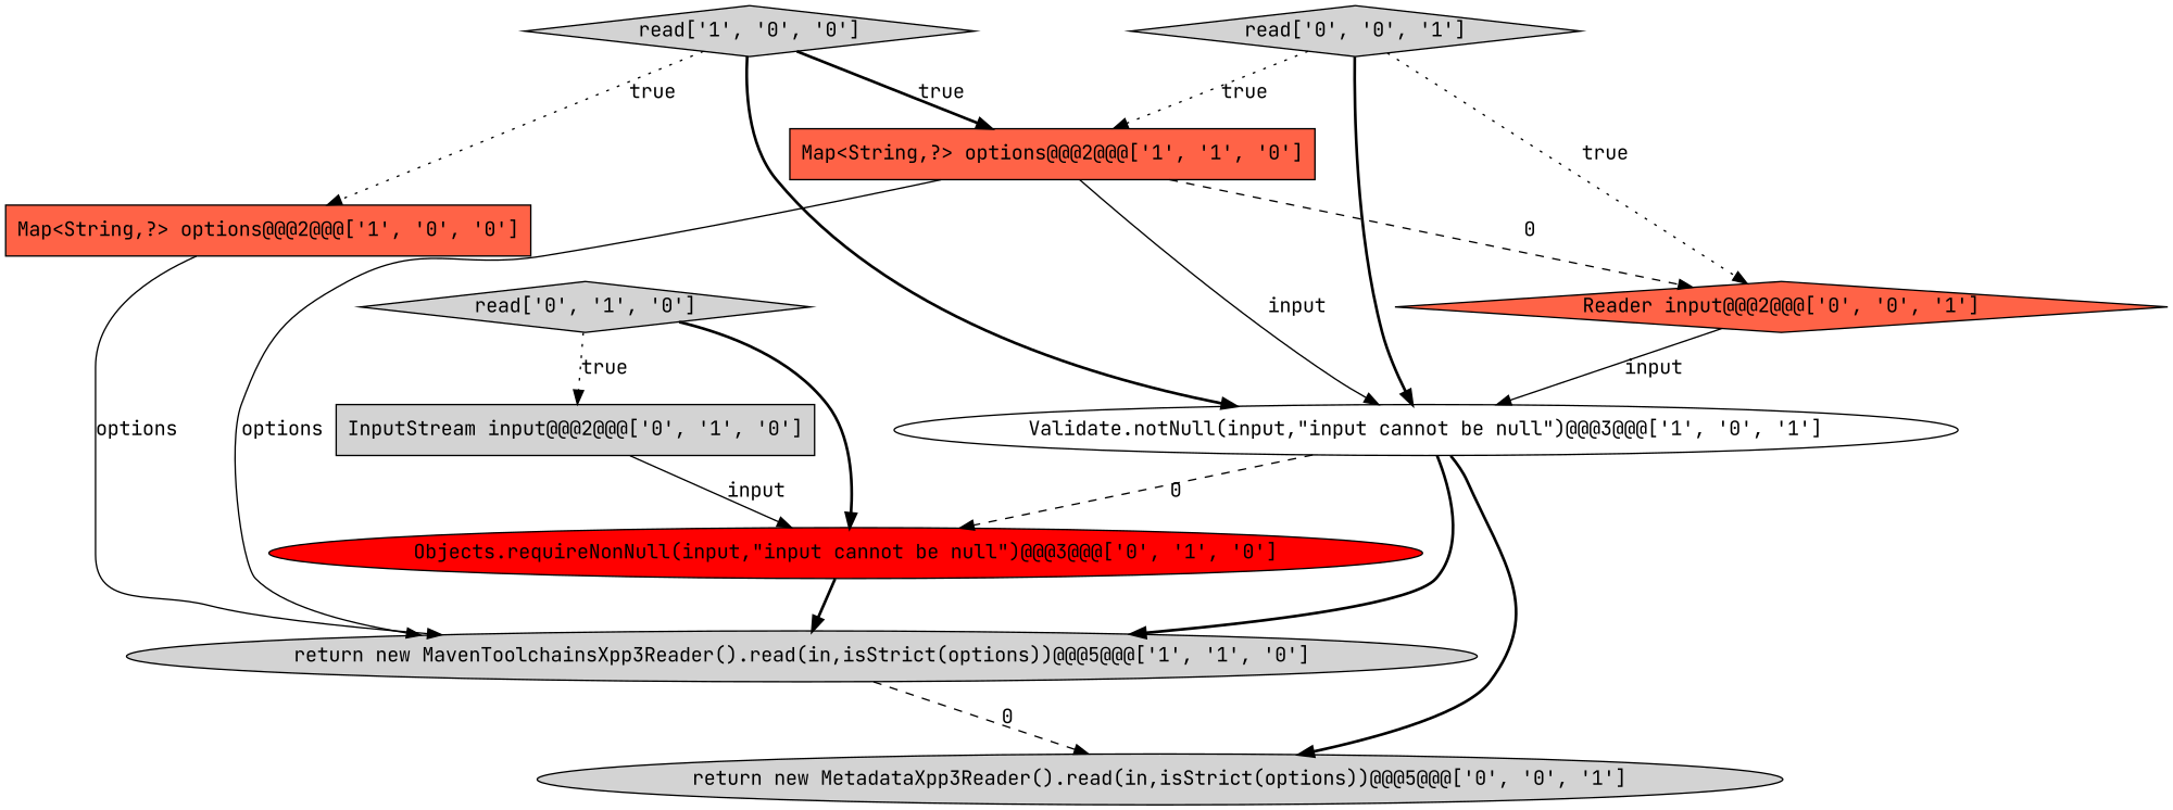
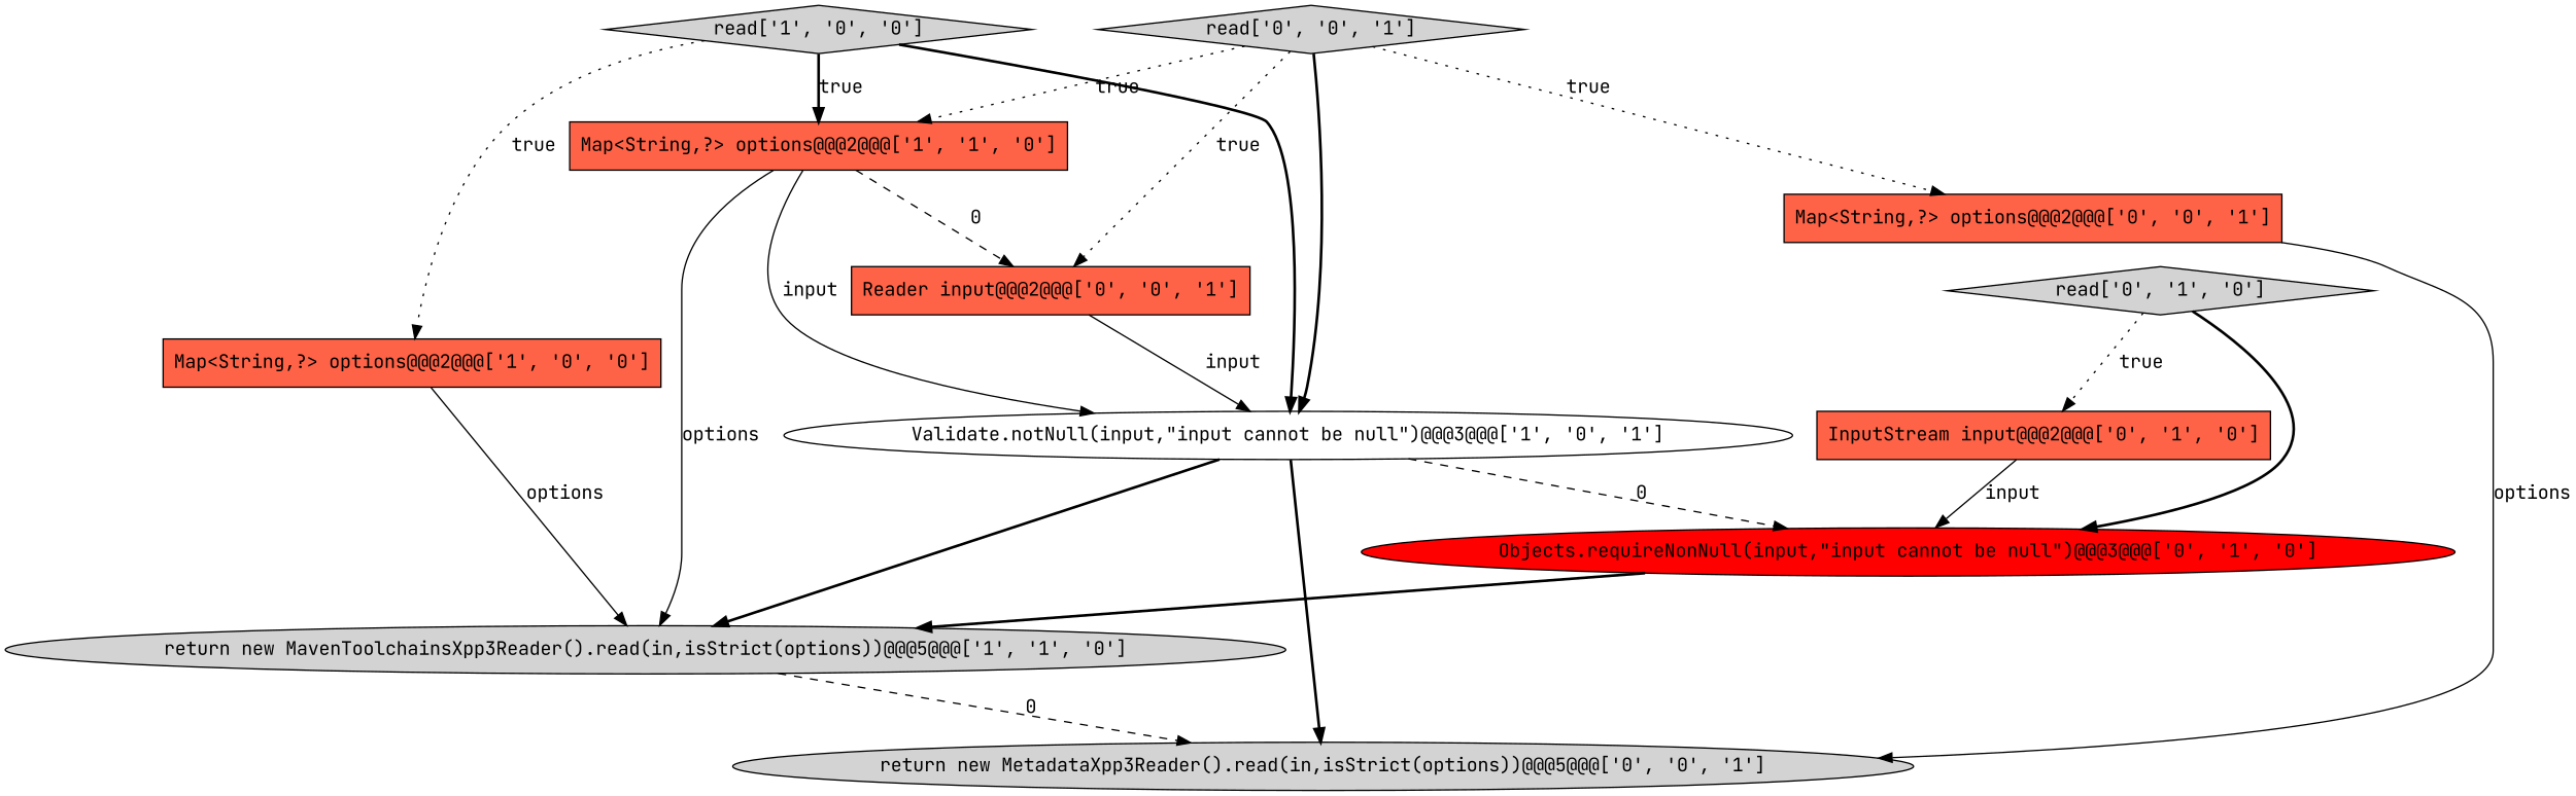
  digraph {
    fontname="JetBrains Mono"
    node [fillcolor=lightgray fontname="JetBrains Mono" shape=box style=filled]
    edge [fontname="JetBrains Mono" style=bold]
    n1 [label="read['0', '1', '0']" shape=diamond]
-   n2 [label="InputStream input@@@2@@@['0', '1', '0']"]
+   n2 [fillcolor=tomato label="InputStream input@@@2@@@['0', '1', '0']"]
    n3 [fillcolor=red label="Objects.requireNonNull(input,\"input cannot be null\")@@@3@@@['0', '1', '0']" shape=ellipse]
    n4 [fillcolor=tomato label="Map<String,?> options@@@2@@@['1', '1', '0']"]
-   n5 [fillcolor=tomato label="Reader input@@@2@@@['0', '0', '1']" shape=diamond]
+   n5 [fillcolor=tomato label="Reader input@@@2@@@['0', '0', '1']"]
    n6 [label="return new MavenToolchainsXpp3Reader().read(in,isStrict(options))@@@5@@@['1', '1', '0']" shape=ellipse]
    n7 [fillcolor=white label="Validate.notNull(input,\"input cannot be null\")@@@3@@@['1', '0', '1']" shape=ellipse]
    n8 [label="return new MetadataXpp3Reader().read(in,isStrict(options))@@@5@@@['0', '0', '1']" shape=ellipse]
    n9 [label="read['1', '0', '0']" shape=diamond]
    n10 [fillcolor=tomato label="Map<String,?> options@@@2@@@['1', '0', '0']"]
+   n11 [fillcolor=tomato label="Map<String,?> options@@@2@@@['0', '0', '1']"]
    n12 [label="read['0', '0', '1']" shape=diamond]
    n1 -> n2 [label=true style=dotted]
    n1 -> n3
    n2 -> n3 [label=input style=solid]
    n3 -> n6
    n4 -> n5 [label=0 style=dashed]
    n4 -> n6 [label=options style=solid]
    n4 -> n7 [label=input style=solid]
    n5 -> n7 [label=input style=solid]
    n6 -> n8 [label=0 style=dashed]
    n7 -> n3 [label=0 style=dashed]
    n7 -> n6
    n7 -> n8
    n9 -> n4 [label=true]
    n9 -> n7
    n9 -> n10 [label=true style=dotted]
    n10 -> n6 [label=options style=solid]
+   n11 -> n8 [label=options style=solid]
    n12 -> n4 [label=true style=dotted]
    n12 -> n5 [label=true style=dotted]
    n12 -> n7
+   n12 -> n11 [label=true style=dotted]
  }
